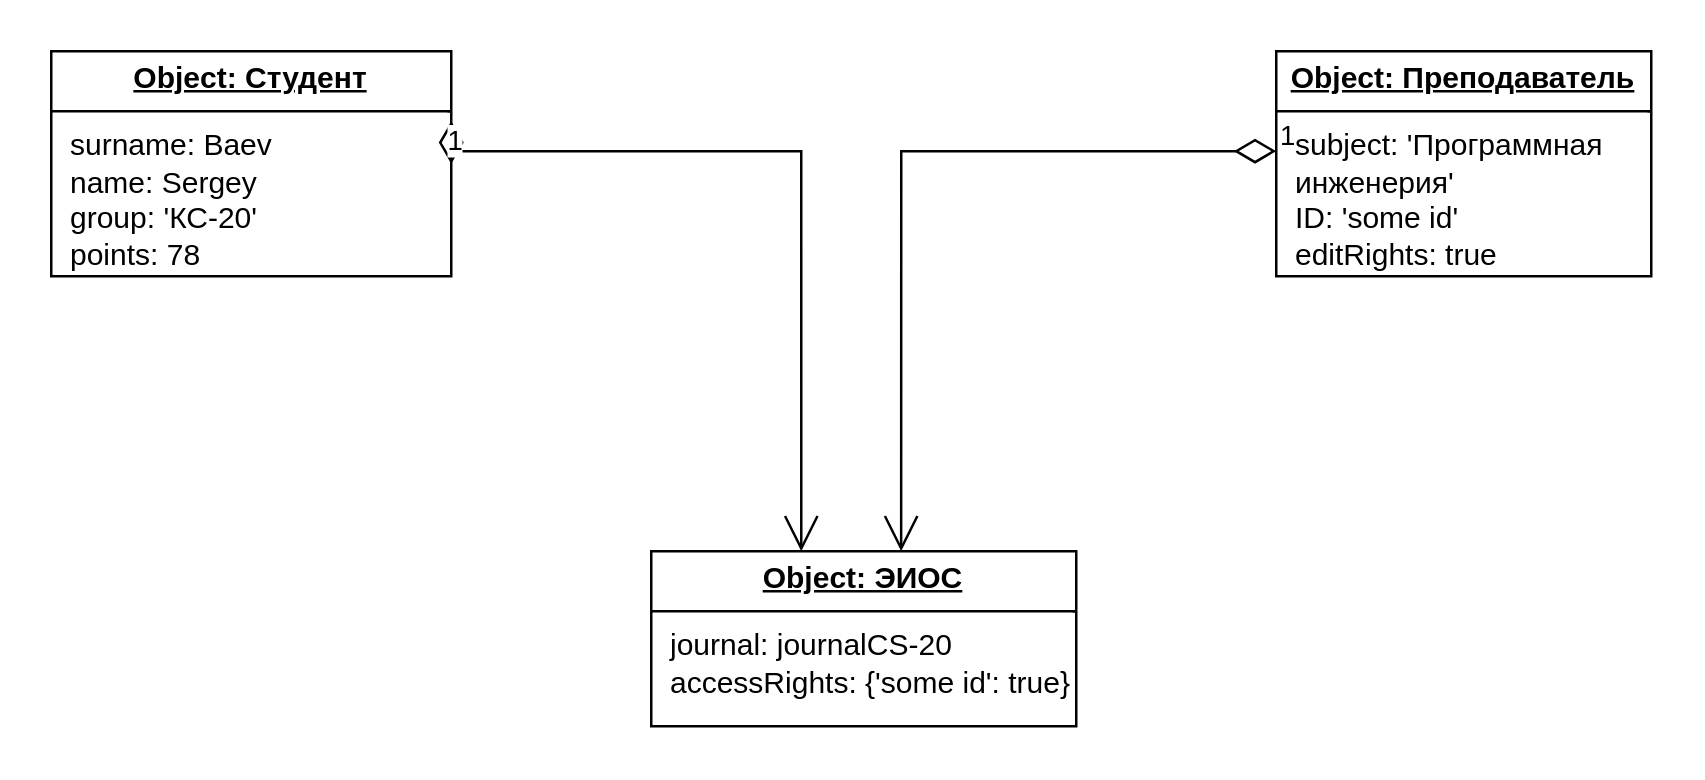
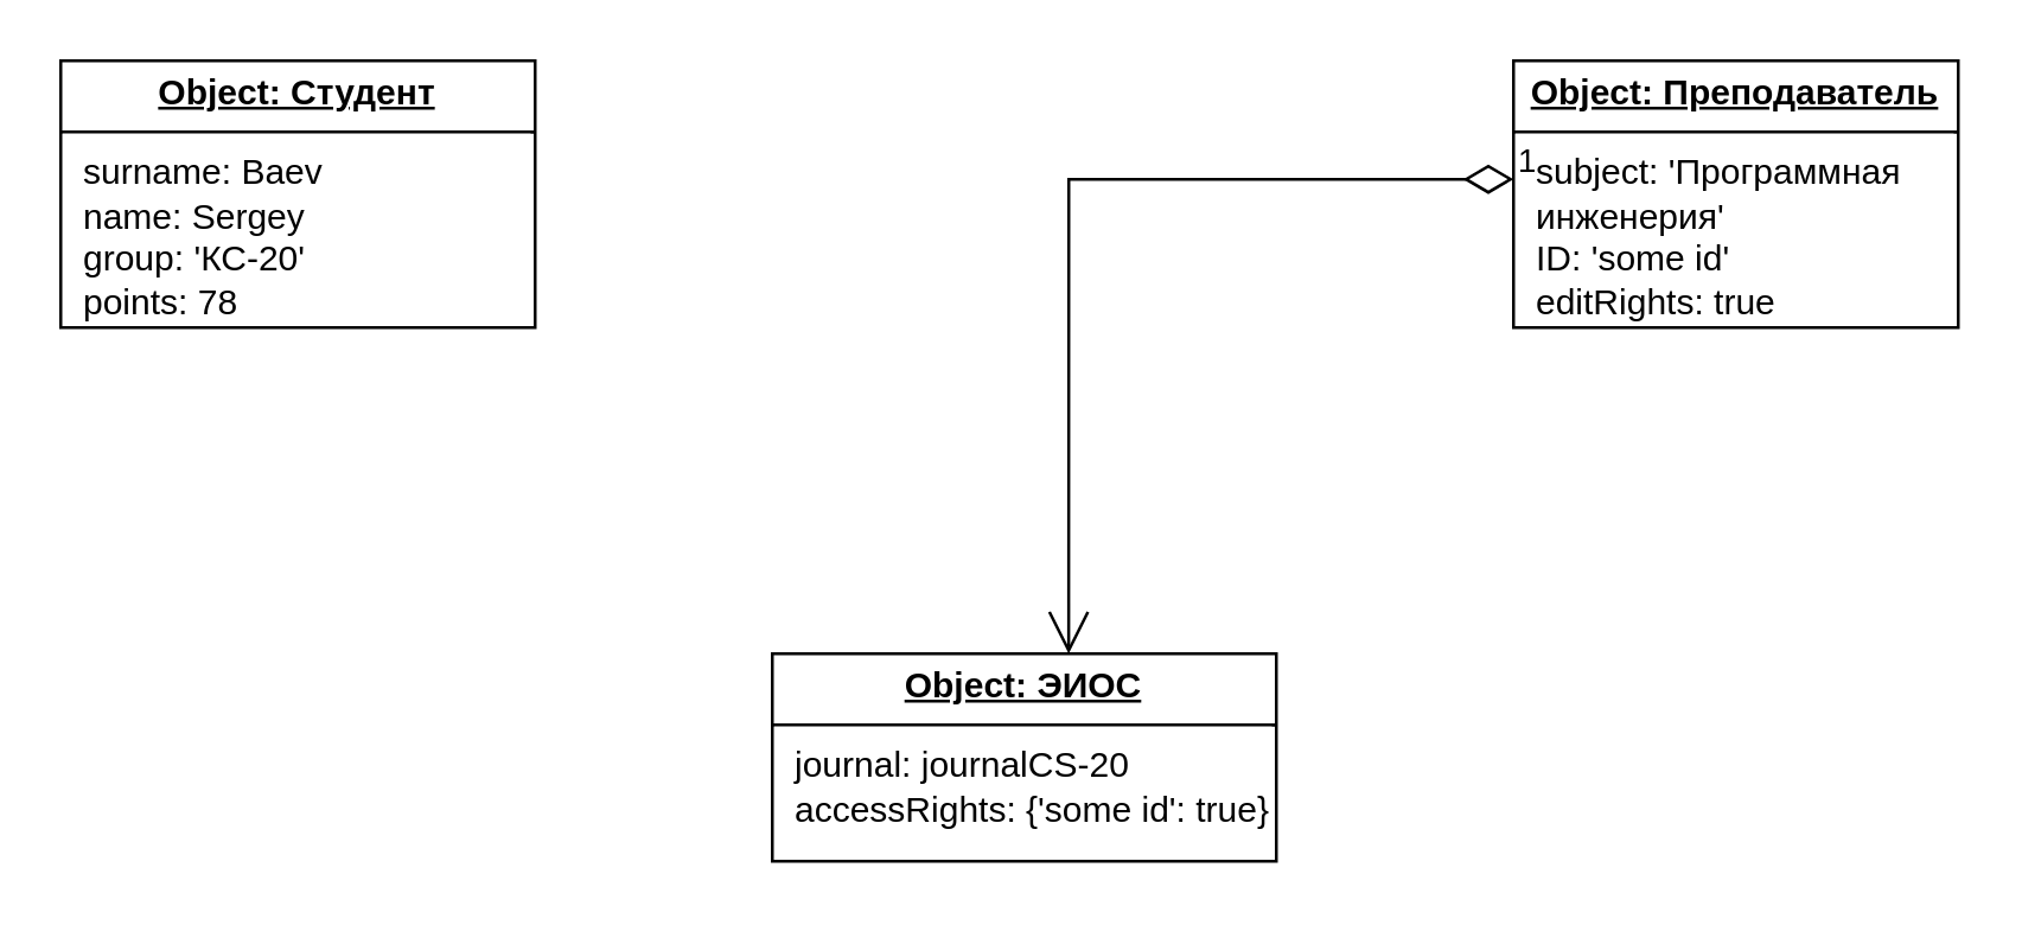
  <mxCell id="0" />
  <mxCell id="1" parent="0" />
  <mxCell id="2" value="&lt;p style=&quot;margin:0px;margin-top:4px;text-align:center;text-decoration:underline;&quot;&gt;&lt;b&gt;Object: Студент&lt;/b&gt;&lt;/p&gt;&lt;hr size=&quot;1&quot; style=&quot;border-style:solid;&quot;&gt;&lt;p style=&quot;margin:0px;margin-left:8px;&quot;&gt;surname: Baev&lt;br&gt;&lt;/p&gt;&lt;p style=&quot;margin:0px;margin-left:8px;&quot;&gt;name: Sergey&lt;/p&gt;&lt;p style=&quot;margin:0px;margin-left:8px;&quot;&gt;group: 'КС-20'&lt;/p&gt;&lt;p style=&quot;margin:0px;margin-left:8px;&quot;&gt;points: 78&lt;br&gt;&lt;br&gt;&lt;/p&gt;" style="verticalAlign=top;align=left;overflow=fill;html=1;whiteSpace=wrap;" vertex="1" parent="1"><mxGeometry x="20" y="20" width="160" height="90" as="geometry" /></mxCell>
  <mxCell id="3" value="&lt;p style=&quot;margin:0px;margin-top:4px;text-align:center;text-decoration:underline;&quot;&gt;&lt;b&gt;Object: ЭИОС&lt;/b&gt;&lt;/p&gt;&lt;hr size=&quot;1&quot; style=&quot;border-style:solid;&quot;&gt;&lt;p style=&quot;margin:0px;margin-left:8px;&quot;&gt;journal: journalCS-20&lt;/p&gt;&lt;p style=&quot;margin:0px;margin-left:8px;&quot;&gt;accessRights: {'some id': true}&lt;/p&gt;" style="verticalAlign=top;align=left;overflow=fill;html=1;whiteSpace=wrap;" vertex="1" parent="1"><mxGeometry x="260" y="220" width="170" height="70" as="geometry" /></mxCell>
  <mxCell id="4" value="&lt;p style=&quot;margin:0px;margin-top:4px;text-align:center;text-decoration:underline;&quot;&gt;&lt;b&gt;Object: Преподаватель&lt;/b&gt;&lt;/p&gt;&lt;hr size=&quot;1&quot; style=&quot;border-style:solid;&quot;&gt;&lt;p style=&quot;margin:0px;margin-left:8px;&quot;&gt;subject: 'Программная инженерия'&lt;/p&gt;&lt;p style=&quot;margin:0px;margin-left:8px;&quot;&gt;ID: 'some id'&lt;/p&gt;&lt;p style=&quot;margin:0px;margin-left:8px;&quot;&gt;editRights: true&lt;/p&gt;" style="verticalAlign=top;align=left;overflow=fill;html=1;whiteSpace=wrap;" vertex="1" parent="1"><mxGeometry x="510" y="20" width="150" height="90" as="geometry" /></mxCell>
- <mxCell id="5" value="1" style="endArrow=open;html=1;endSize=12;startArrow=diamondThin;startSize=14;startFill=0;edgeStyle=orthogonalEdgeStyle;align=left;verticalAlign=bottom;rounded=0;exitX=1;exitY=0.5;exitDx=0;exitDy=0;entryX=0.353;entryY=0;entryDx=0;entryDy=0;entryPerimeter=0;" edge="1" parent="1" source="2" target="3"><mxGeometry x="-1" y="3" relative="1" as="geometry"><mxPoint x="200" y="70" as="sourcePoint" /><mxPoint x="370" y="65" as="targetPoint" /><Array as="points"><mxPoint x="180" y="60" /><mxPoint x="320" y="60" /></Array></mxGeometry></mxCell>
  <mxCell id="6" value="1" style="endArrow=open;html=1;endSize=12;startArrow=diamondThin;startSize=14;startFill=0;edgeStyle=orthogonalEdgeStyle;align=left;verticalAlign=bottom;rounded=0;exitX=0;exitY=0.444;exitDx=0;exitDy=0;exitPerimeter=0;entryX=0.588;entryY=0;entryDx=0;entryDy=0;entryPerimeter=0;" edge="1" parent="1" source="4" target="3"><mxGeometry x="-1" y="3" relative="1" as="geometry"><mxPoint x="290" y="30" as="sourcePoint" /><mxPoint x="360" y="210" as="targetPoint" /></mxGeometry></mxCell>
